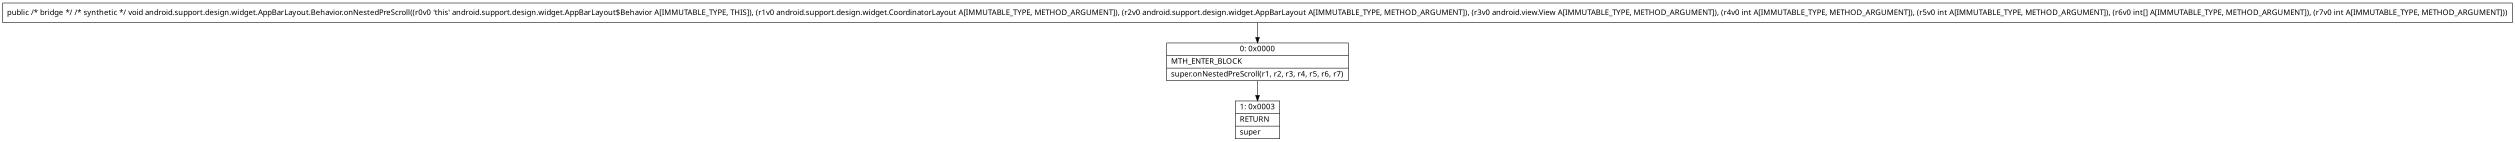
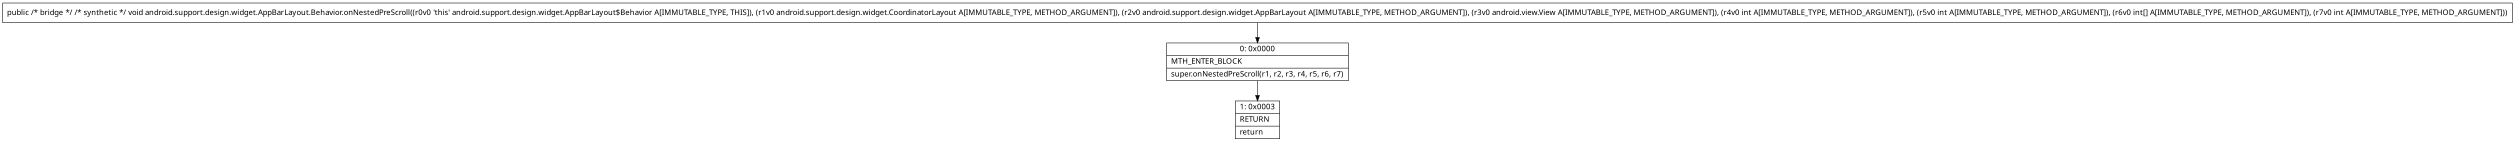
  digraph {
    fontname="Noto Sans"
    node [shape=record fontname="Noto Sans"]
    edge [fontname="Noto Sans"]
    n1 [label="{0\:\ 0x0000|MTH_ENTER_BLOCK\l|super.onNestedPreScroll(r1, r2, r3, r4, r5, r6, r7)\l}"]
-   n2 [label="{1\:\ 0x0003|RETURN\l|super\l}"]
+   n2 [label="{1\:\ 0x0003|RETURN\l|return\l}"]
    n3 [label="{public \/* bridge *\/ \/* synthetic *\/ void android.support.design.widget.AppBarLayout.Behavior.onNestedPreScroll((r0v0 'this' android.support.design.widget.AppBarLayout$Behavior A[IMMUTABLE_TYPE, THIS]), (r1v0 android.support.design.widget.CoordinatorLayout A[IMMUTABLE_TYPE, METHOD_ARGUMENT]), (r2v0 android.support.design.widget.AppBarLayout A[IMMUTABLE_TYPE, METHOD_ARGUMENT]), (r3v0 android.view.View A[IMMUTABLE_TYPE, METHOD_ARGUMENT]), (r4v0 int A[IMMUTABLE_TYPE, METHOD_ARGUMENT]), (r5v0 int A[IMMUTABLE_TYPE, METHOD_ARGUMENT]), (r6v0 int[] A[IMMUTABLE_TYPE, METHOD_ARGUMENT]), (r7v0 int A[IMMUTABLE_TYPE, METHOD_ARGUMENT])) }"]
    n1 -> n2
    n3 -> n1
  }
